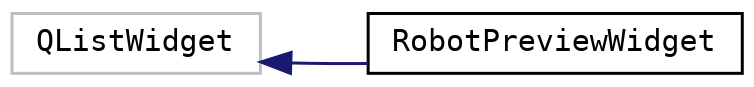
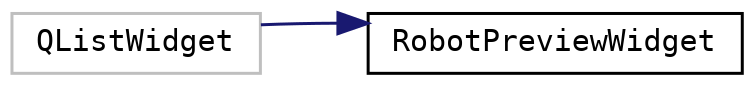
  digraph {
    rankdir=LR
    fontname="DejaVu Sans Mono"
    node [fillcolor=white fontname="DejaVu Sans Mono" fontsize=10 shape=record style=filled]
    n1 [color=grey75 height=0.2 label=QListWidget width=0.4]
    n2 [color=black height=0.2 label=RobotPreviewWidget width=0.4]
-   n1 -> n2 [color=midnightblue dir=back fontname="DejaVu Sans Mono" fontsize=10 labelfontname=Helvetica labelfontsize=10 style=solid]
+   n2 -> n1 [color=midnightblue dir=back fontname="DejaVu Sans Mono" fontsize=10 labelfontname=Helvetica labelfontsize=10 style=solid]
  }
